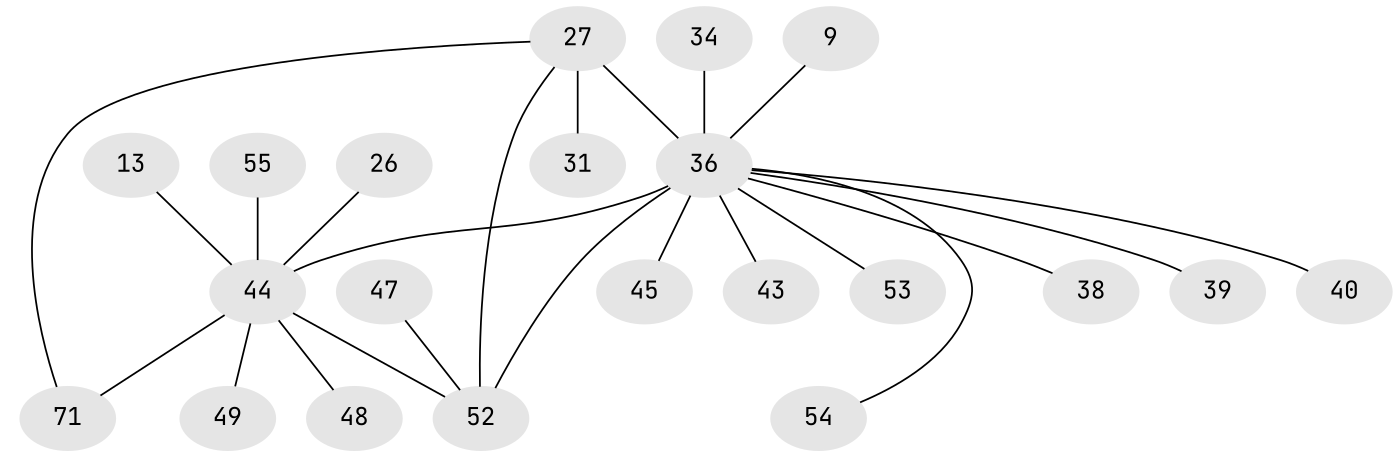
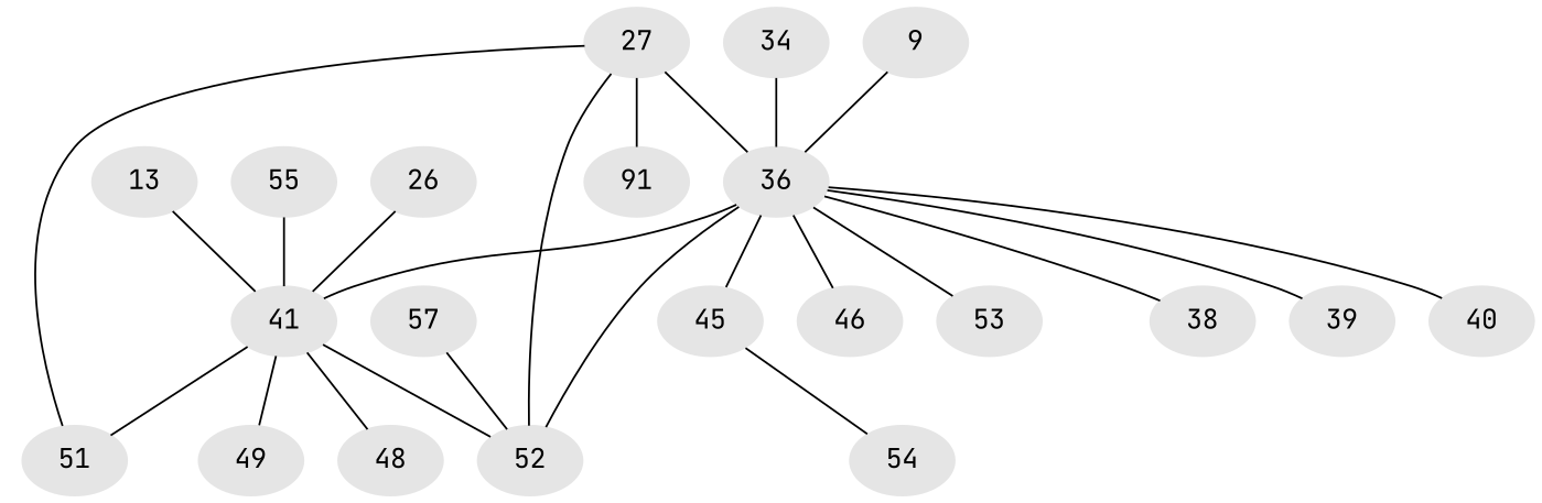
  graph {
    fontname="JetBrains Mono"
    node [color=gray90 fontname="JetBrains Mono" style=filled]
    edge [fontname="JetBrains Mono"]
    36 [super="+35"]
-   44 [super="+7"]
+   44 [super="+7" label=41]
    52 [super="+16+50"]
    38
    39
    40
    45
-   46 [label=43]
+   46
    53
    54
    9
-   51 [super="+17" label=71]
+   51 [super="+17"]
    48 [super="+20"]
    49
    13
    n16 [label=55]
    26
    27 [super="+10+19+8+12"]
-   31
+   31 [label=91]
    34
-   47 [super="+42"]
+   47 [super="+42" label=57]
    36 -- 44 [weight=8]
    36 -- 52 [weight=2]
    36 -- 38
    36 -- 39
    36 -- 40
    36 -- 45
    36 -- 46
    36 -- 53
-   36 -- 54
+   45 -- 54
    44 -- 52 [weight=3]
    44 -- 51
    44 -- 48
    44 -- 49 [weight=2]
    9 -- 36 [weight=2]
    13 -- 44
    n16 -- 44
    26 -- 44
    27 -- 36 [weight=6]
    27 -- 52 [weight=2]
    27 -- 51
    27 -- 31
    34 -- 36 [weight=2]
    47 -- 52
  }
